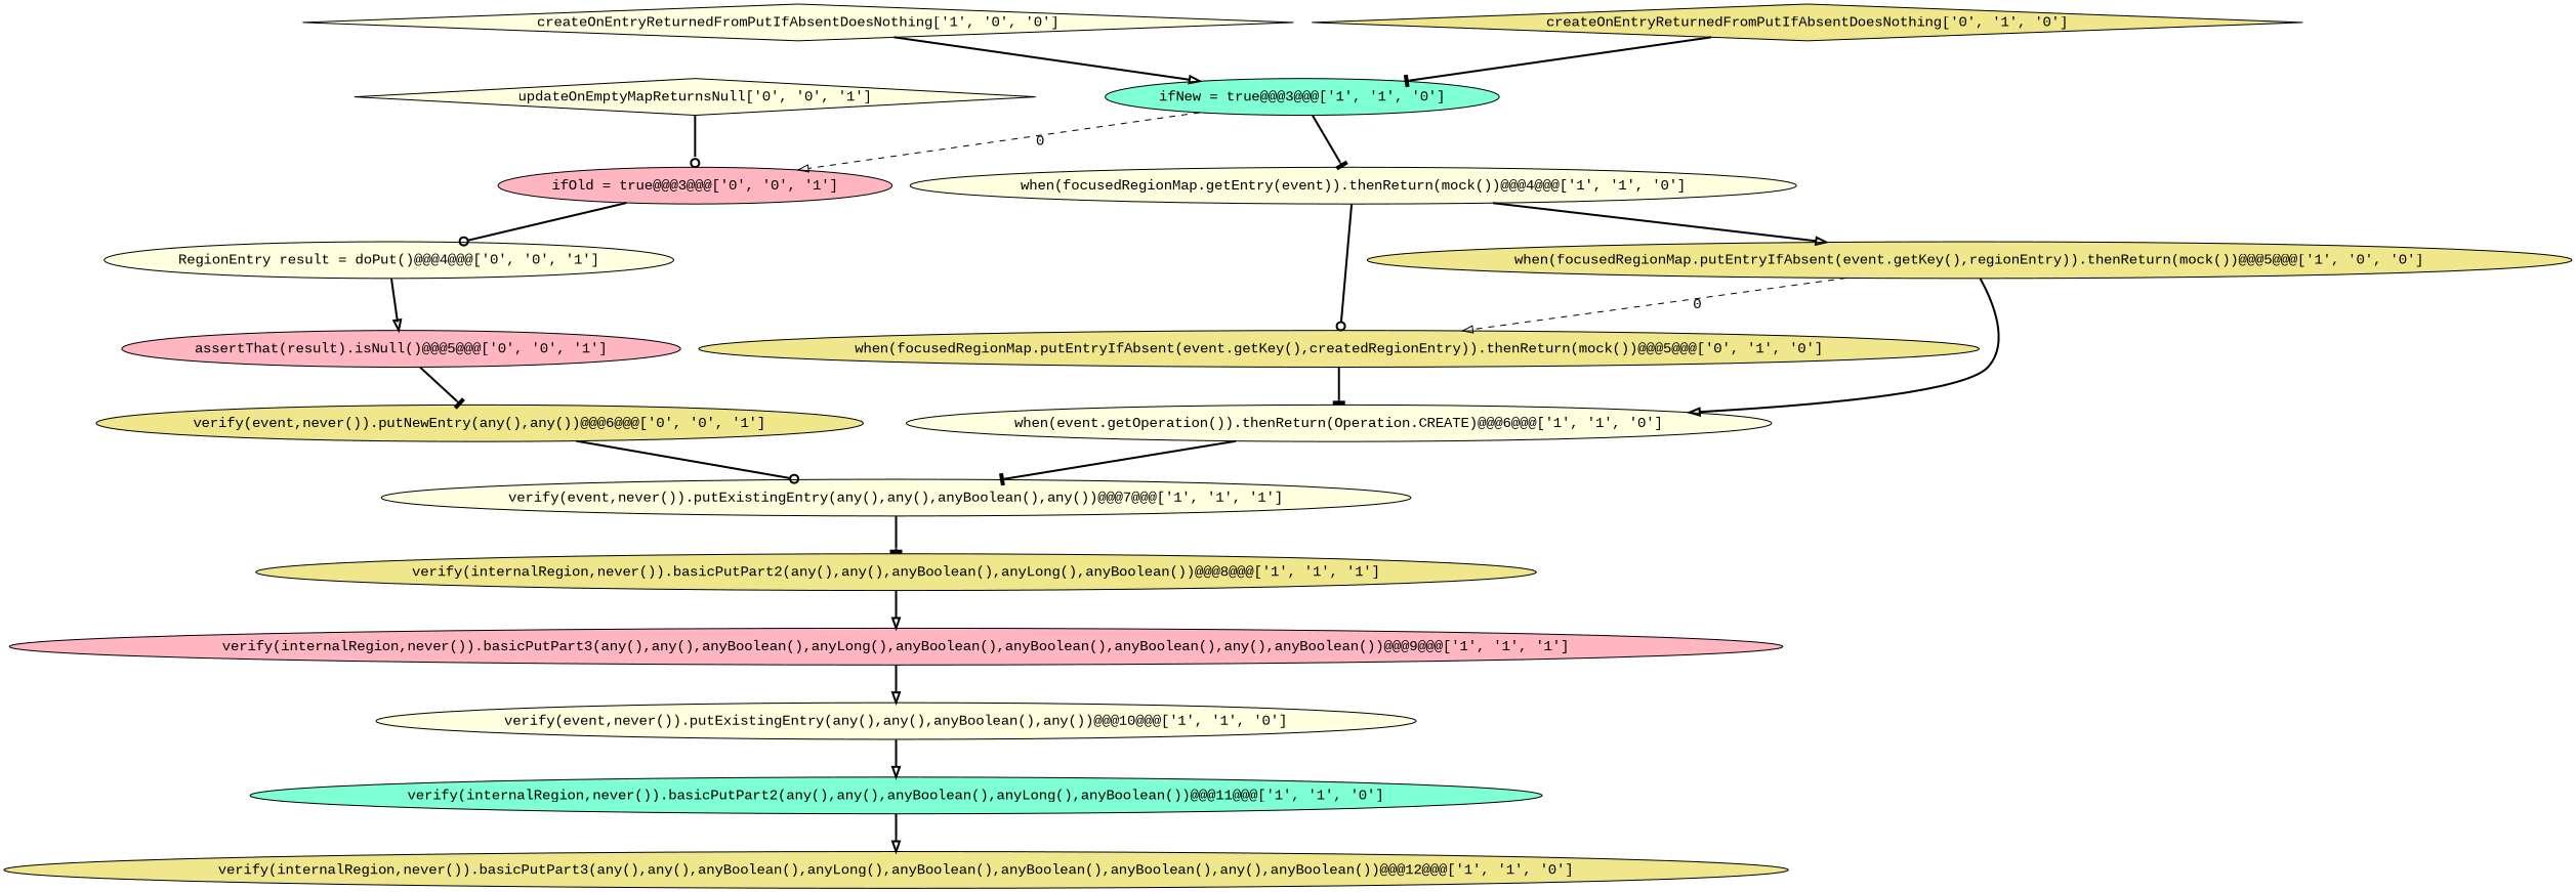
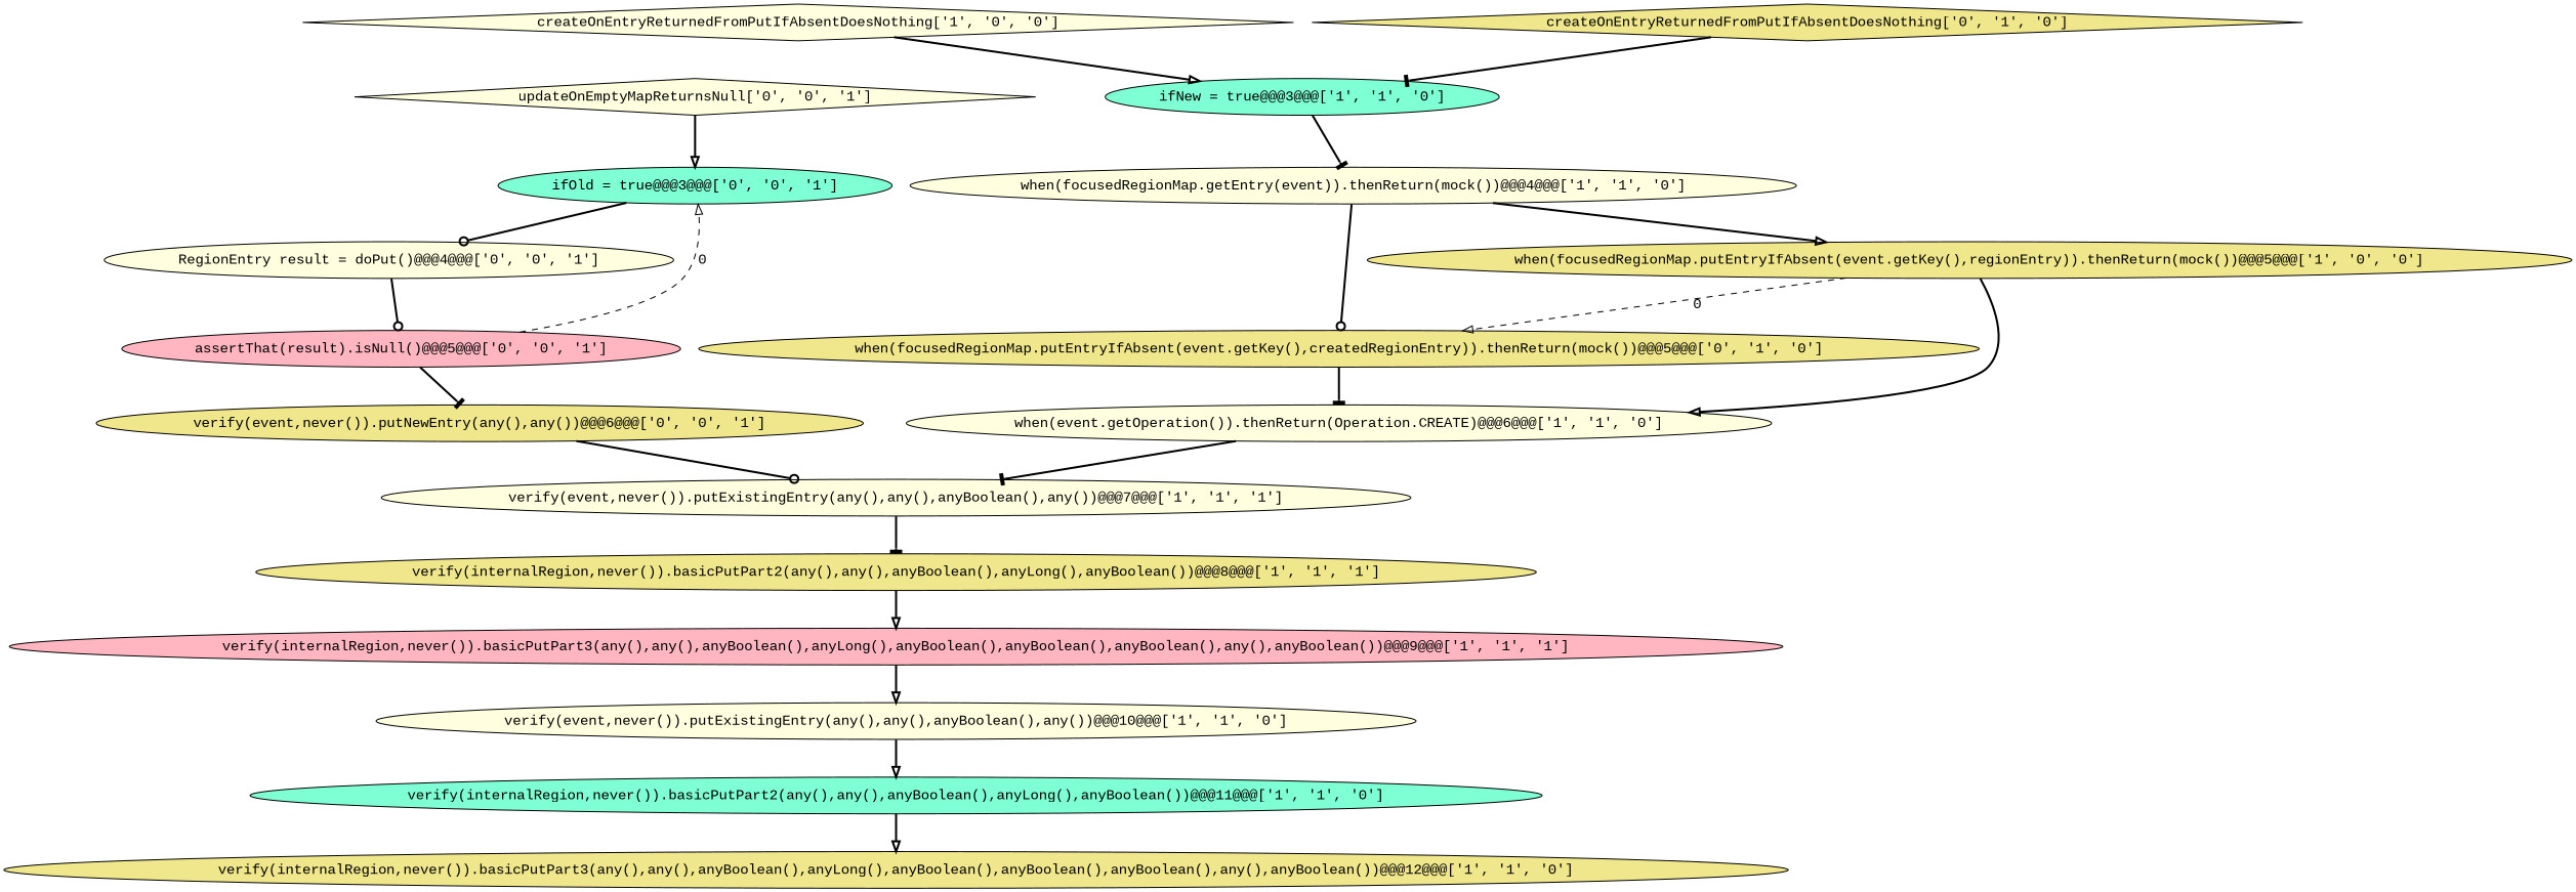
  digraph {
    fontname="Liberation Mono"
    node [fillcolor=lightyellow fontname="Liberation Mono" shape=ellipse style=filled]
    edge [arrowhead=onormal fontname="Liberation Mono" style=bold]
    n1 [fillcolor=khaki label="verify(internalRegion,never()).basicPutPart3(any(),any(),anyBoolean(),anyLong(),anyBoolean(),anyBoolean(),anyBoolean(),any(),anyBoolean())@@@12@@@['1', '1', '0']"]
    n2 [label="when(focusedRegionMap.getEntry(event)).thenReturn(mock())@@@4@@@['1', '1', '0']"]
    n3 [fillcolor=khaki label="when(focusedRegionMap.putEntryIfAbsent(event.getKey(),createdRegionEntry)).thenReturn(mock())@@@5@@@['0', '1', '0']"]
    n4 [fillcolor=khaki label="when(focusedRegionMap.putEntryIfAbsent(event.getKey(),regionEntry)).thenReturn(mock())@@@5@@@['1', '0', '0']"]
    n5 [label="when(event.getOperation()).thenReturn(Operation.CREATE)@@@6@@@['1', '1', '0']"]
    n6 [label="verify(event,never()).putExistingEntry(any(),any(),anyBoolean(),any())@@@7@@@['1', '1', '1']"]
    n7 [fillcolor=khaki label="verify(internalRegion,never()).basicPutPart2(any(),any(),anyBoolean(),anyLong(),anyBoolean())@@@8@@@['1', '1', '1']"]
    n8 [fillcolor=aquamarine label="verify(internalRegion,never()).basicPutPart2(any(),any(),anyBoolean(),anyLong(),anyBoolean())@@@11@@@['1', '1', '0']"]
    n9 [fillcolor=khaki label="verify(event,never()).putNewEntry(any(),any())@@@6@@@['0', '0', '1']"]
    n10 [fillcolor=aquamarine label="ifNew = true@@@3@@@['1', '1', '0']"]
-   n11 [fillcolor=lightpink label="ifOld = true@@@3@@@['0', '0', '1']"]
+   n11 [fillcolor=aquamarine label="ifOld = true@@@3@@@['0', '0', '1']"]
    n12 [label="RegionEntry result = doPut()@@@4@@@['0', '0', '1']"]
    n13 [fillcolor=lightpink label="verify(internalRegion,never()).basicPutPart3(any(),any(),anyBoolean(),anyLong(),anyBoolean(),anyBoolean(),anyBoolean(),any(),anyBoolean())@@@9@@@['1', '1', '1']"]
    n14 [label="verify(event,never()).putExistingEntry(any(),any(),anyBoolean(),any())@@@10@@@['1', '1', '0']"]
    n15 [fillcolor=lightpink label="assertThat(result).isNull()@@@5@@@['0', '0', '1']"]
    n16 [label="updateOnEmptyMapReturnsNull['0', '0', '1']" shape=diamond]
    n17 [label="createOnEntryReturnedFromPutIfAbsentDoesNothing['1', '0', '0']" shape=diamond]
    n18 [fillcolor=khaki label="createOnEntryReturnedFromPutIfAbsentDoesNothing['0', '1', '0']" shape=diamond]
    n2 -> n3 [arrowhead=odot]
    n2 -> n4
    n3 -> n5 [arrowhead=tee]
    n4 -> n3 [label=0 style=dashed]
    n4 -> n5
    n5 -> n6 [arrowhead=tee]
    n6 -> n7 [arrowhead=tee]
    n7 -> n13
    n8 -> n1
    n9 -> n6 [arrowhead=odot]
    n10 -> n2 [arrowhead=tee]
-   n10 -> n11 [label=0 style=dashed]
+   n15 -> n11 [label=0 style=dashed]
    n11 -> n12 [arrowhead=odot]
-   n12 -> n15
+   n12 -> n15 [arrowhead=odot]
    n13 -> n14
    n14 -> n8
    n15 -> n9 [arrowhead=tee]
-   n16 -> n11 [arrowhead=odot]
+   n16 -> n11
    n17 -> n10
    n18 -> n10 [arrowhead=tee]
  }
